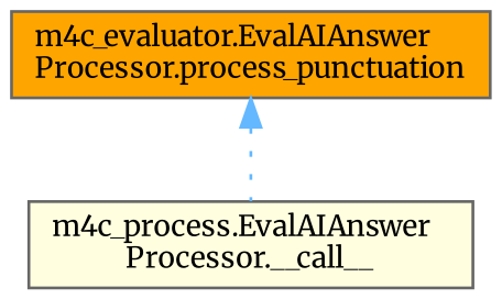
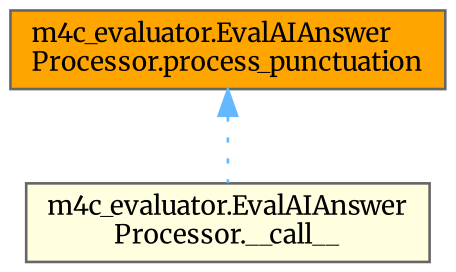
  digraph {
    rankdir=TB
    fontname=Merriweather
    node [fontname=Merriweather fontsize=10 shape=box style=filled]
    n1 [color=gray40 fillcolor=orange fontcolor=black height=0.2 label="m4c_evaluator.EvalAIAnswer\lProcessor.process_punctuation" width=0.4]
-   n2 [color=grey40 fillcolor=lightyellow height=0.2 label="m4c_process.EvalAIAnswer\lProcessor.__call__" width=0.4]
+   n2 [color=grey40 fillcolor=lightyellow height=0.2 label="m4c_evaluator.EvalAIAnswer\lProcessor.__call__" width=0.4]
    n1 -> n2 [color=steelblue1 dir=back fontname=Merriweather fontsize=10 labelfontname=Helvetica labelfontsize=10 style=dotted]
  }
